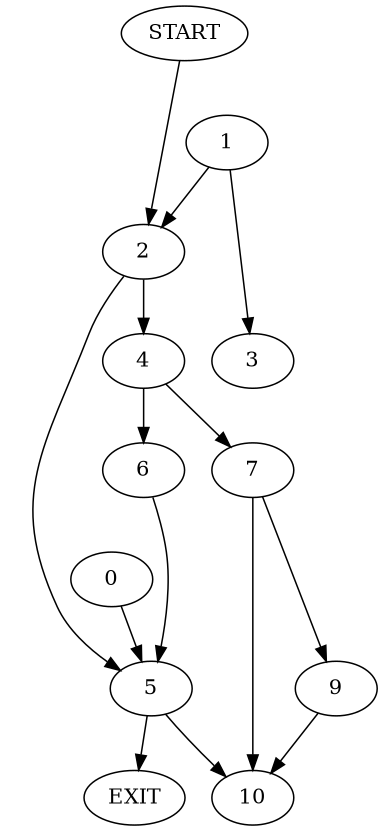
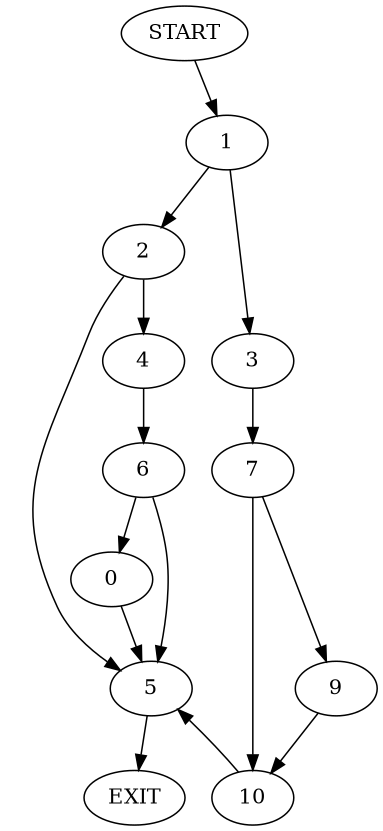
  digraph {
    n1 [label=START]
    1
    2
    3
    n5 [label=EXIT]
    4
    5
    6
    7
    n10 [label=0]
    9
    10
-   n1 -> 2
+   n1 -> 1
    1 -> 2
    1 -> 3
    2 -> 4
    2 -> 5
    4 -> 6
-   4 -> 7
+   3 -> 7
    5 -> n5
    6 -> 5
+   6 -> n10
    7 -> 9
    7 -> 10
    n10 -> 5
    9 -> 10
-   5 -> 10
+   10 -> 5
  }
